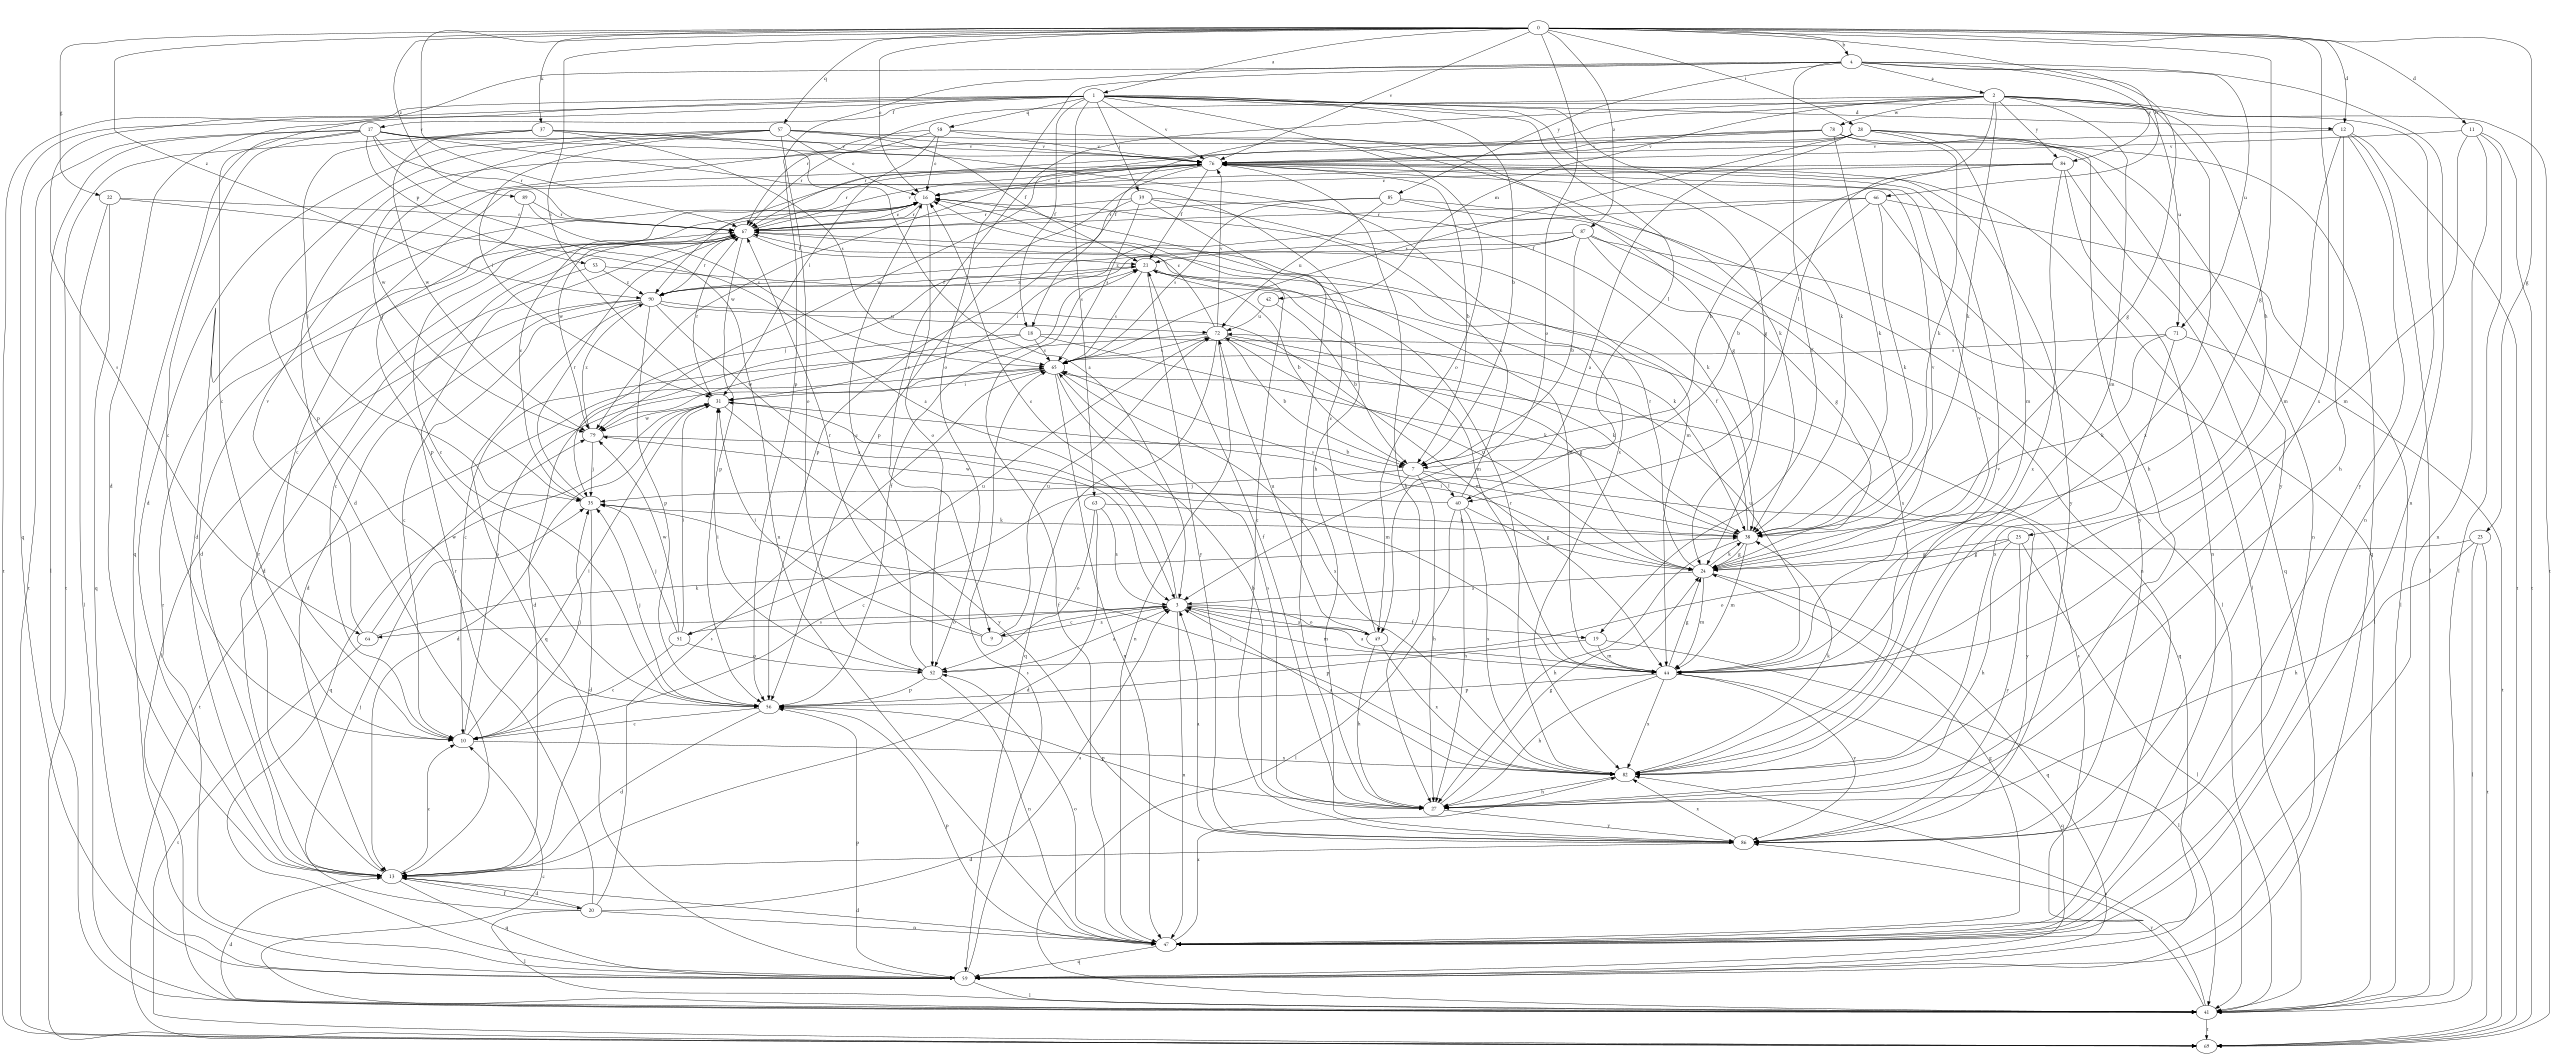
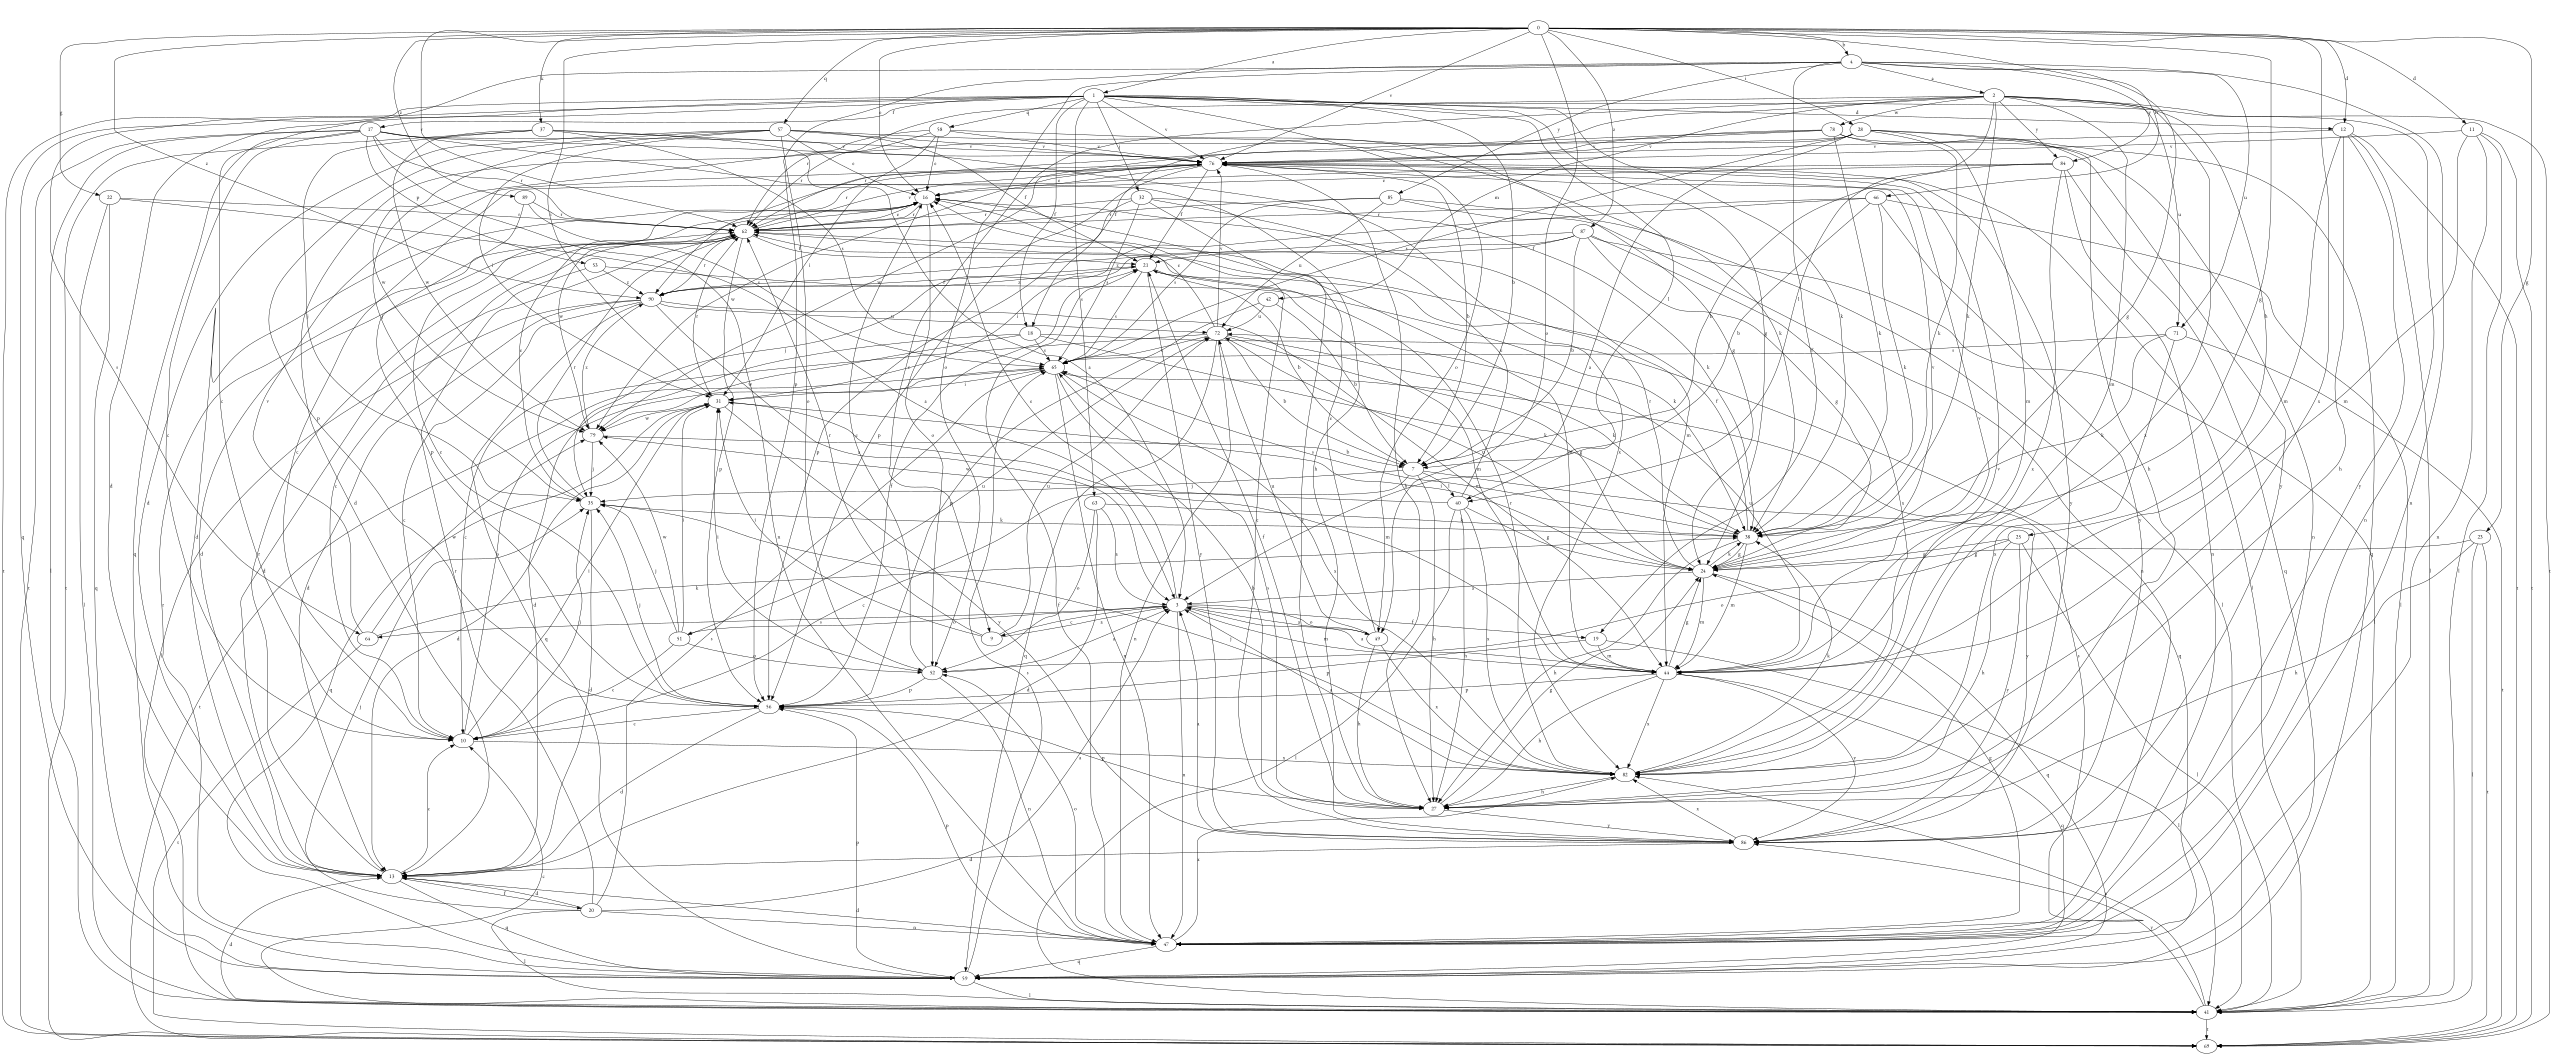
  strict digraph {
    fontname="EB Garamond"
    node [fontname="EB Garamond"]
    edge [fontname="EB Garamond"]
    0
    1
    4
    11
    12
    16
    22
    23
    24
    28
    31
    37
    46
    49
    57
-   62 [label=67]
+   62
    76
    82
    87
    89
    90
    7
    13
    17
    18
-   32 [label=39]
+   32
    38
    40
    47
    58
    59
    63
    64
    69
    2
    71
    84
    19
    10
    52
    56
    85
    44
    41
    27
    86
    79
    3
    72
    65
    35
    21
    20
    53
    9
    25
    42
    78
    51
    0 -> 1 [label=a]
    0 -> 4 [label=b]
    0 -> 11 [label=d]
    0 -> 12 [label=d]
    0 -> 16 [label=e]
    0 -> 22 [label=g]
    0 -> 23 [label=g]
    0 -> 24 [label=g]
    0 -> 28 [label=i]
    0 -> 31 [label=i]
    0 -> 37 [label=k]
    0 -> 46 [label=n]
    0 -> 49 [label=o]
    0 -> 57 [label=q]
    0 -> 62 [label=r]
    0 -> 76 [label=v]
    0 -> 82 [label=x]
    0 -> 87 [label=z]
    0 -> 89 [label=z]
    0 -> 90 [label=z]
    1 -> 12 [label=d]
    1 -> 24 [label=g]
    1 -> 49 [label=o]
    1 -> 76 [label=v]
    1 -> 7 [label=b]
    1 -> 13 [label=d]
    1 -> 17 [label=f]
    1 -> 18 [label=f]
    1 -> 32 [label=j]
    1 -> 38 [label=k]
    1 -> 40 [label=l]
    1 -> 47 [label=n]
    1 -> 58 [label=q]
    1 -> 59 [label=q]
    1 -> 63 [label=s]
    1 -> 64 [label=s]
    1 -> 69 [label=t]
    4 -> 24 [label=g]
    4 -> 47 [label=n]
    4 -> 2 [label=a]
    4 -> 71 [label=u]
    4 -> 84 [label=y]
    4 -> 19 [label=f]
    4 -> 10 [label=c]
    4 -> 52 [label=o]
    4 -> 56 [label=p]
    4 -> 85 [label=y]
    11 -> 76 [label=v]
    11 -> 47 [label=n]
    11 -> 69 [label=t]
    11 -> 44 [label=m]
    11 -> 41 [label=l]
    12 -> 76 [label=v]
    12 -> 69 [label=t]
    12 -> 44 [label=m]
    12 -> 41 [label=l]
    12 -> 27 [label=h]
    12 -> 86 [label=y]
    16 -> 62 [label=r]
    16 -> 13 [label=d]
    16 -> 52 [label=o]
    16 -> 79 [label=w]
    22 -> 62 [label=r]
    22 -> 59 [label=q]
    22 -> 41 [label=l]
    22 -> 3 [label=a]
    23 -> 24 [label=g]
    23 -> 69 [label=t]
    23 -> 41 [label=l]
    23 -> 27 [label=h]
    24 -> 31 [label=i]
    24 -> 62 [label=r]
    24 -> 76 [label=v]
    24 -> 38 [label=k]
    24 -> 59 [label=q]
    24 -> 44 [label=m]
    24 -> 3 [label=a]
    24 -> 72 [label=u]
    28 -> 76 [label=v]
    28 -> 13 [label=d]
    28 -> 38 [label=k]
    28 -> 59 [label=q]
    28 -> 44 [label=m]
    28 -> 27 [label=h]
    28 -> 3 [label=a]
    28 -> 65 [label=s]
    31 -> 62 [label=r]
    31 -> 13 [label=d]
    31 -> 59 [label=q]
    31 -> 44 [label=m]
    31 -> 86 [label=y]
    31 -> 79 [label=w]
    37 -> 76 [label=v]
    37 -> 69 [label=t]
    37 -> 79 [label=w]
    37 -> 3 [label=a]
    37 -> 65 [label=s]
    37 -> 35 [label=j]
    46 -> 62 [label=r]
    46 -> 7 [label=b]
    46 -> 38 [label=k]
    46 -> 41 [label=l]
    46 -> 86 [label=y]
    46 -> 35 [label=j]
    49 -> 16 [label=e]
    49 -> 82 [label=x]
    49 -> 27 [label=h]
    49 -> 3 [label=a]
    49 -> 72 [label=u]
    57 -> 16 [label=e]
    57 -> 31 [label=i]
    57 -> 76 [label=v]
    57 -> 13 [label=d]
    57 -> 38 [label=k]
    57 -> 52 [label=o]
    57 -> 56 [label=p]
    57 -> 79 [label=w]
    57 -> 21 [label=f]
    62 -> 16 [label=e]
    62 -> 76 [label=v]
    62 -> 13 [label=d]
    62 -> 10 [label=c]
    62 -> 56 [label=p]
    62 -> 44 [label=m]
    62 -> 21 [label=f]
    76 -> 16 [label=e]
    76 -> 62 [label=r]
    76 -> 90 [label=z]
    76 -> 7 [label=b]
    76 -> 56 [label=p]
    76 -> 41 [label=l]
    76 -> 27 [label=h]
    76 -> 86 [label=y]
    76 -> 79 [label=w]
    76 -> 21 [label=f]
    82 -> 62 [label=r]
    82 -> 76 [label=v]
    82 -> 38 [label=k]
    82 -> 27 [label=h]
    82 -> 3 [label=a]
    82 -> 35 [label=j]
    87 -> 24 [label=g]
    87 -> 31 [label=i]
    87 -> 82 [label=x]
    87 -> 90 [label=z]
    87 -> 7 [label=b]
    87 -> 41 [label=l]
    87 -> 21 [label=f]
    89 -> 62 [label=r]
    89 -> 56 [label=p]
    89 -> 65 [label=s]
    90 -> 62 [label=r]
    90 -> 13 [label=d]
    90 -> 59 [label=q]
    90 -> 10 [label=c]
    90 -> 44 [label=m]
    90 -> 41 [label=l]
    90 -> 3 [label=a]
    90 -> 72 [label=u]
    90 -> 21 [label=f]
    7 -> 40 [label=l]
    7 -> 10 [label=c]
    7 -> 27 [label=h]
    7 -> 86 [label=y]
    7 -> 35 [label=j]
    13 -> 62 [label=r]
    13 -> 59 [label=q]
    13 -> 10 [label=c]
    13 -> 20 [label=f]
    17 -> 62 [label=r]
    17 -> 76 [label=v]
    17 -> 82 [label=x]
    17 -> 47 [label=n]
    17 -> 59 [label=q]
    17 -> 69 [label=t]
    17 -> 10 [label=c]
    17 -> 41 [label=l]
    17 -> 27 [label=h]
    17 -> 53 [label=p]
    18 -> 13 [label=d]
    18 -> 38 [label=k]
    18 -> 59 [label=q]
    18 -> 79 [label=w]
    18 -> 65 [label=s]
    32 -> 62 [label=r]
    32 -> 38 [label=k]
    32 -> 56 [label=p]
    32 -> 44 [label=m]
    32 -> 86 [label=y]
    32 -> 65 [label=s]
    38 -> 24 [label=g]
    38 -> 44 [label=m]
    38 -> 27 [label=h]
    38 -> 65 [label=s]
    38 -> 21 [label=f]
    40 -> 16 [label=e]
    40 -> 24 [label=g]
    40 -> 82 [label=x]
    40 -> 41 [label=l]
    40 -> 27 [label=h]
    40 -> 79 [label=w]
    47 -> 24 [label=g]
    47 -> 82 [label=x]
    47 -> 13 [label=d]
    47 -> 59 [label=q]
    47 -> 52 [label=o]
    47 -> 56 [label=p]
    47 -> 65 [label=s]
    47 -> 21 [label=f]
    58 -> 16 [label=e]
    58 -> 24 [label=g]
    58 -> 31 [label=i]
    58 -> 62 [label=r]
    58 -> 76 [label=v]
    58 -> 35 [label=j]
    59 -> 62 [label=r]
    59 -> 56 [label=p]
    59 -> 41 [label=l]
    59 -> 65 [label=s]
    63 -> 13 [label=d]
    63 -> 38 [label=k]
    63 -> 52 [label=o]
    63 -> 3 [label=a]
    64 -> 76 [label=v]
    64 -> 38 [label=k]
    64 -> 69 [label=t]
    64 -> 79 [label=w]
    2 -> 62 [label=r]
    2 -> 82 [label=x]
    2 -> 18 [label=f]
    2 -> 38 [label=k]
    2 -> 40 [label=l]
    2 -> 69 [label=t]
    2 -> 71 [label=u]
    2 -> 84 [label=y]
    2 -> 44 [label=m]
    2 -> 9 [label=c]
    2 -> 25 [label=h]
    2 -> 42 [label=m]
    2 -> 78 [label=w]
    71 -> 82 [label=x]
    71 -> 38 [label=k]
    71 -> 69 [label=t]
    71 -> 65 [label=s]
    84 -> 16 [label=e]
    84 -> 82 [label=x]
    84 -> 7 [label=b]
    84 -> 47 [label=n]
    84 -> 59 [label=q]
    84 -> 10 [label=c]
    19 -> 56 [label=p]
    19 -> 44 [label=m]
    19 -> 41 [label=l]
    10 -> 31 [label=i]
    10 -> 82 [label=x]
    10 -> 65 [label=s]
    10 -> 35 [label=j]
    52 -> 16 [label=e]
    52 -> 31 [label=i]
    52 -> 47 [label=n]
    52 -> 56 [label=p]
    52 -> 3 [label=a]
    56 -> 16 [label=e]
    56 -> 13 [label=d]
    56 -> 10 [label=c]
    56 -> 35 [label=j]
    56 -> 21 [label=f]
    85 -> 62 [label=r]
    85 -> 47 [label=n]
    85 -> 41 [label=l]
    85 -> 72 [label=u]
    85 -> 65 [label=s]
    44 -> 24 [label=g]
    44 -> 76 [label=v]
    44 -> 82 [label=x]
    44 -> 59 [label=q]
    44 -> 56 [label=p]
    44 -> 27 [label=h]
    44 -> 86 [label=y]
    44 -> 3 [label=a]
    44 -> 72 [label=u]
    41 -> 82 [label=x]
    41 -> 13 [label=d]
    41 -> 69 [label=t]
    41 -> 10 [label=c]
    41 -> 86 [label=y]
    27 -> 24 [label=g]
    27 -> 56 [label=p]
    27 -> 86 [label=y]
    27 -> 65 [label=s]
    27 -> 21 [label=f]
    86 -> 16 [label=e]
    86 -> 82 [label=x]
    86 -> 13 [label=d]
    86 -> 3 [label=a]
    79 -> 90 [label=z]
    79 -> 7 [label=b]
    79 -> 35 [label=j]
    3 -> 16 [label=e]
    3 -> 49 [label=o]
    3 -> 47 [label=n]
    3 -> 64 [label=s]
    3 -> 19 [label=f]
    3 -> 44 [label=m]
    3 -> 9 [label=c]
    3 -> 51 [label=o]
    72 -> 16 [label=e]
    72 -> 24 [label=g]
    72 -> 76 [label=v]
    72 -> 7 [label=b]
    72 -> 38 [label=k]
    72 -> 47 [label=n]
    72 -> 59 [label=q]
    72 -> 10 [label=c]
    72 -> 65 [label=s]
    65 -> 31 [label=i]
    65 -> 82 [label=x]
    65 -> 47 [label=n]
    65 -> 69 [label=t]
    65 -> 27 [label=h]
    35 -> 16 [label=e]
    35 -> 62 [label=r]
    35 -> 13 [label=d]
    35 -> 38 [label=k]
    21 -> 90 [label=z]
    21 -> 7 [label=b]
    21 -> 38 [label=k]
    21 -> 86 [label=y]
    21 -> 65 [label=s]
    20 -> 62 [label=r]
    20 -> 13 [label=d]
    20 -> 47 [label=n]
    20 -> 41 [label=l]
    20 -> 3 [label=a]
    20 -> 65 [label=s]
    20 -> 35 [label=j]
    53 -> 90 [label=z]
    53 -> 13 [label=d]
    53 -> 44 [label=m]
    9 -> 31 [label=i]
    9 -> 62 [label=r]
    9 -> 3 [label=a]
    9 -> 72 [label=u]
    25 -> 24 [label=g]
    25 -> 52 [label=o]
    25 -> 41 [label=l]
    25 -> 27 [label=h]
    25 -> 86 [label=y]
    42 -> 7 [label=b]
-   90 -> 56 [label=p]
+   42 -> 56 [label=p]
    42 -> 72 [label=u]
    78 -> 62 [label=r]
    78 -> 76 [label=v]
    78 -> 38 [label=k]
    78 -> 47 [label=n]
    78 -> 86 [label=y]
    78 -> 79 [label=w]
    51 -> 31 [label=i]
    51 -> 10 [label=c]
    51 -> 52 [label=o]
    51 -> 79 [label=w]
    51 -> 72 [label=u]
    51 -> 35 [label=j]
  }
